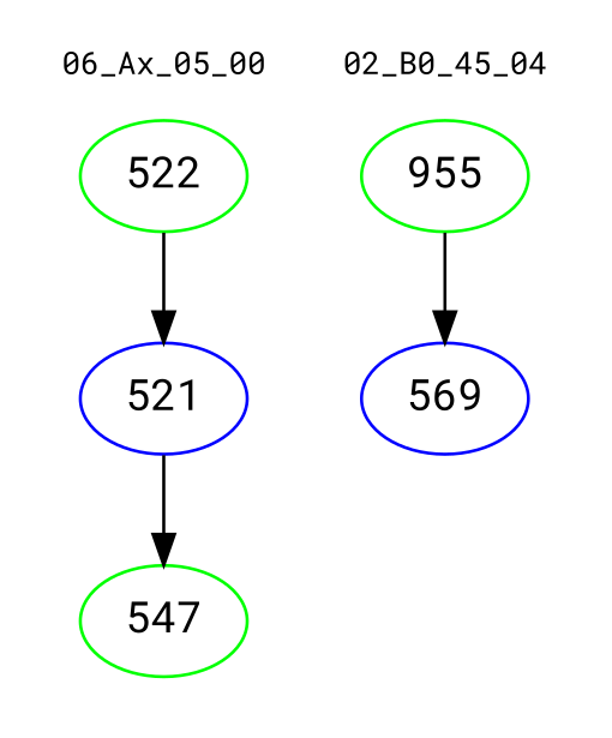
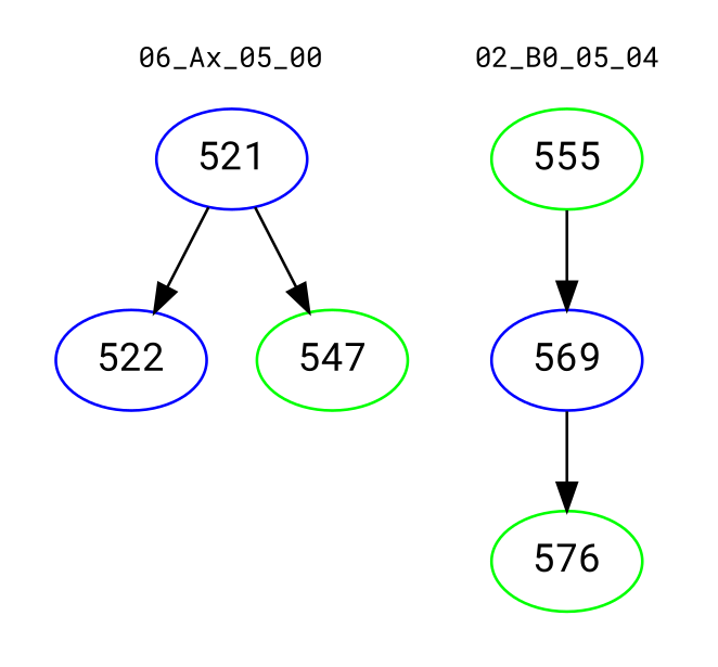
  digraph {
    fontname="Roboto Mono"
    node [color=green fontname="Roboto Mono"]
    edge [color=black fontname="Roboto Mono"]
    n1 [color=blue label=521]
-   n2 [label=522]
+   n2 [color=blue label=522]
    n3 [label=547]
    n4 [color=blue label=569]
-   n5 [label=955]
+   n5 [label=555]
+   n6 [label=576]
    subgraph cluster_1 {
      color=white
      fontsize=10
      label="06_Ax_05_00"
      n1
      n2
      n3
    }
    subgraph cluster_2 {
      color=white
      fontsize=10
-     label="02_B0_45_04"
+     label="02_B0_05_04"
      n4
      n5
+     n6
    }
-   n2 -> n1
+   n1 -> n2
    n1 -> n3
+   n4 -> n6
    n5 -> n4
  }
